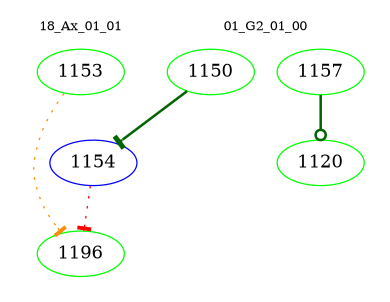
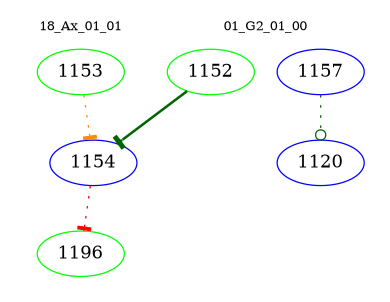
  digraph {
    node [color=green]
    edge [arrowhead=tee color=darkgreen style=dotted]
    n1 [label=1153]
    n2 [color=blue label=1154]
    n3 [label=1196]
-   n4 [label=1150]
-   n5 [label=1157]
-   n6 [label=1120]
+   n4 [label=1152]
+   n5 [color=blue label=1157]
+   n6 [color=blue label=1120]
    subgraph cluster_1 {
      color=white
      fontsize=10
      label="18_Ax_01_01"
      n1
      n2
      n3
    }
    subgraph cluster_2 {
      color=white
      fontsize=10
      label="01_G2_01_00"
      n4
      n5
      n6
    }
-   n1 -> n3 [color=darkorange]
+   n1 -> n2 [color=darkorange]
    n2 -> n3 [color=red]
    n4 -> n2 [style=bold]
-   n5 -> n6 [arrowhead=odot style=bold]
+   n5 -> n6 [arrowhead=odot]
  }
